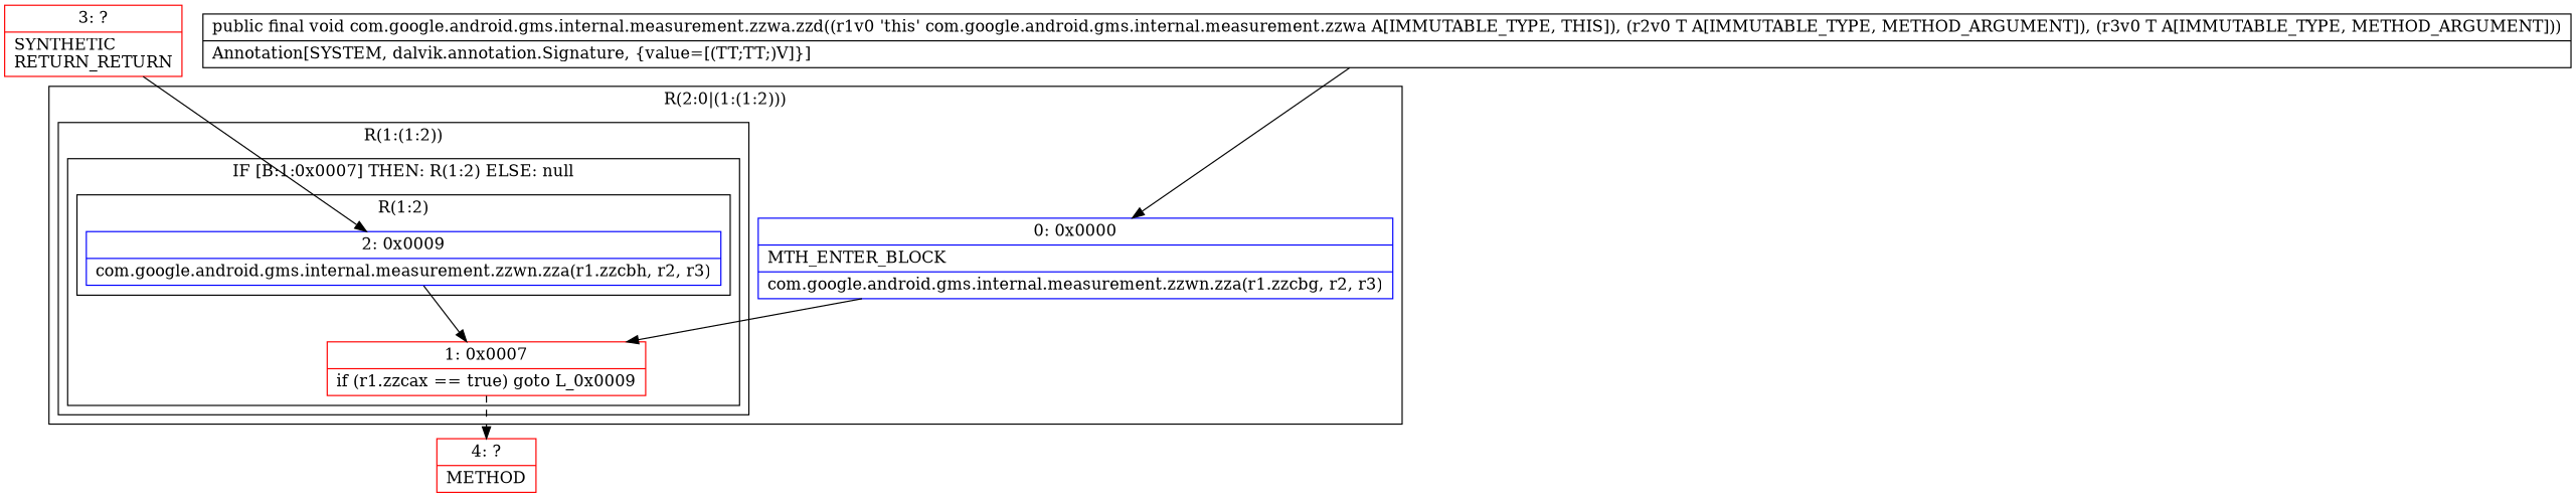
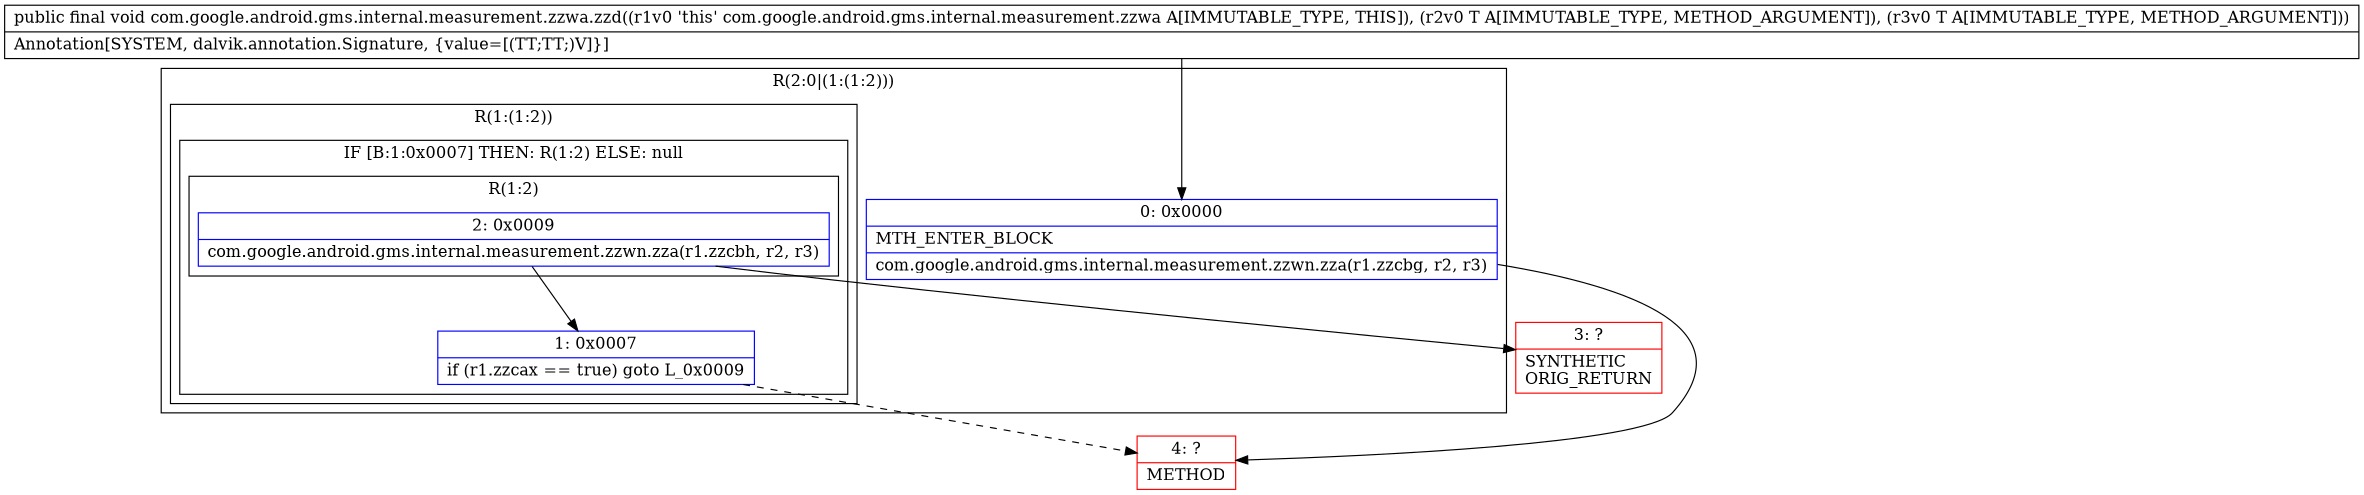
  digraph {
    node [color=blue shape=record]
    n1 [label="{2\:\ 0x0009|com.google.android.gms.internal.measurement.zzwn.zza(r1.zzcbh, r2, r3)\l}"]
-   n2 [color=red label="{1\:\ 0x0007|if (r1.zzcax == true) goto L_0x0009\l}"]
+   n2 [label="{1\:\ 0x0007|if (r1.zzcax == true) goto L_0x0009\l}"]
    n3 [label="{0\:\ 0x0000|MTH_ENTER_BLOCK\l|com.google.android.gms.internal.measurement.zzwn.zza(r1.zzcbg, r2, r3)\l}"]
-   n4 [color=red label="{3\:\ ?|SYNTHETIC\lRETURN_RETURN\l}"]
+   n4 [color=red label="{3\:\ ?|SYNTHETIC\lORIG_RETURN\l}"]
    n5 [color=red label="{4\:\ ?|METHOD\l}"]
    n6 [label="{public final void com.google.android.gms.internal.measurement.zzwa.zzd((r1v0 'this' com.google.android.gms.internal.measurement.zzwa A[IMMUTABLE_TYPE, THIS]), (r2v0 T A[IMMUTABLE_TYPE, METHOD_ARGUMENT]), (r3v0 T A[IMMUTABLE_TYPE, METHOD_ARGUMENT]))  | Annotation[SYSTEM, dalvik.annotation.Signature, \{value=[(TT;TT;)V]\}]\l}" color=""]
    subgraph cluster_1 {
      label="R(2:0|(1:(1:2)))"
      n3
      subgraph cluster_2 {
        label="R(1:(1:2))"
        subgraph cluster_3 {
          label="IF [B:1:0x0007] THEN: R(1:2) ELSE: null"
          n2
          subgraph cluster_4 {
            label="R(1:2)"
            n1
          }
        }
      }
    }
    n1 -> n2
-   n4 -> n1
+   n1 -> n4
    n2 -> n5 [style=dashed]
-   n3 -> n2
+   n3 -> n5
    n6 -> n3
  }
